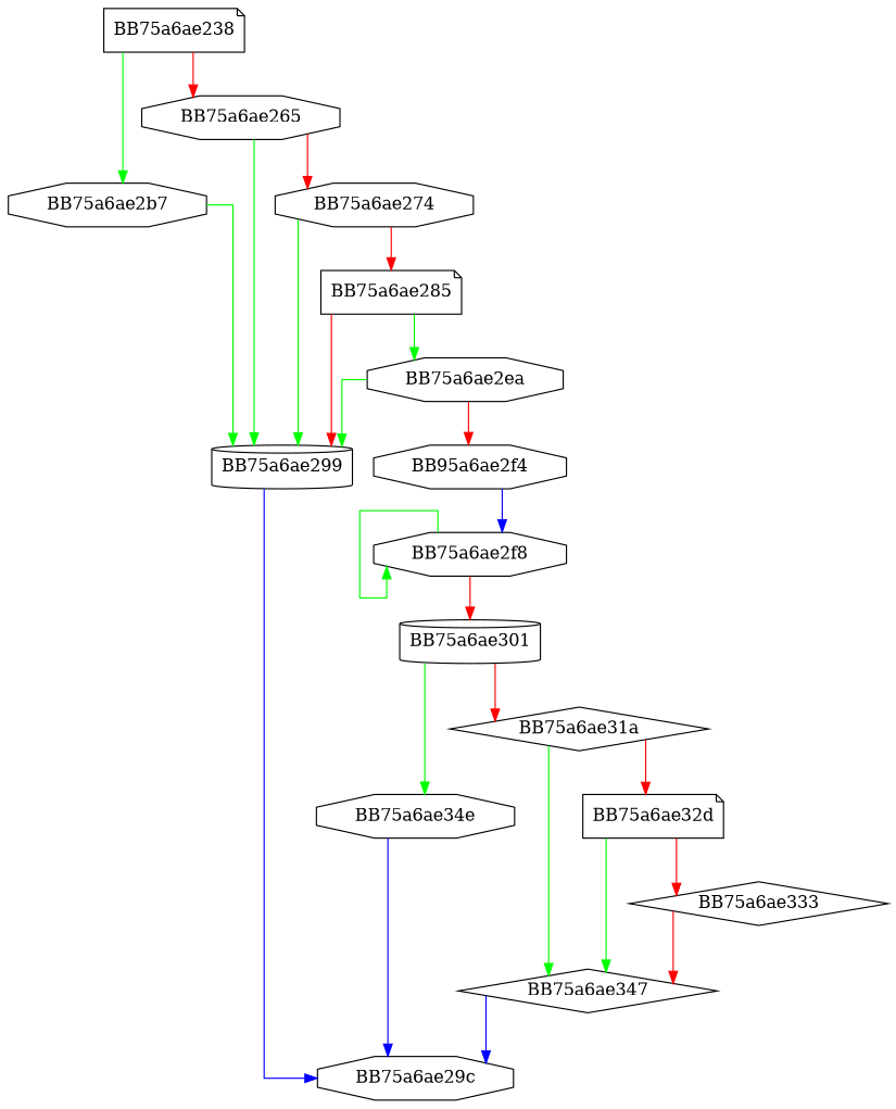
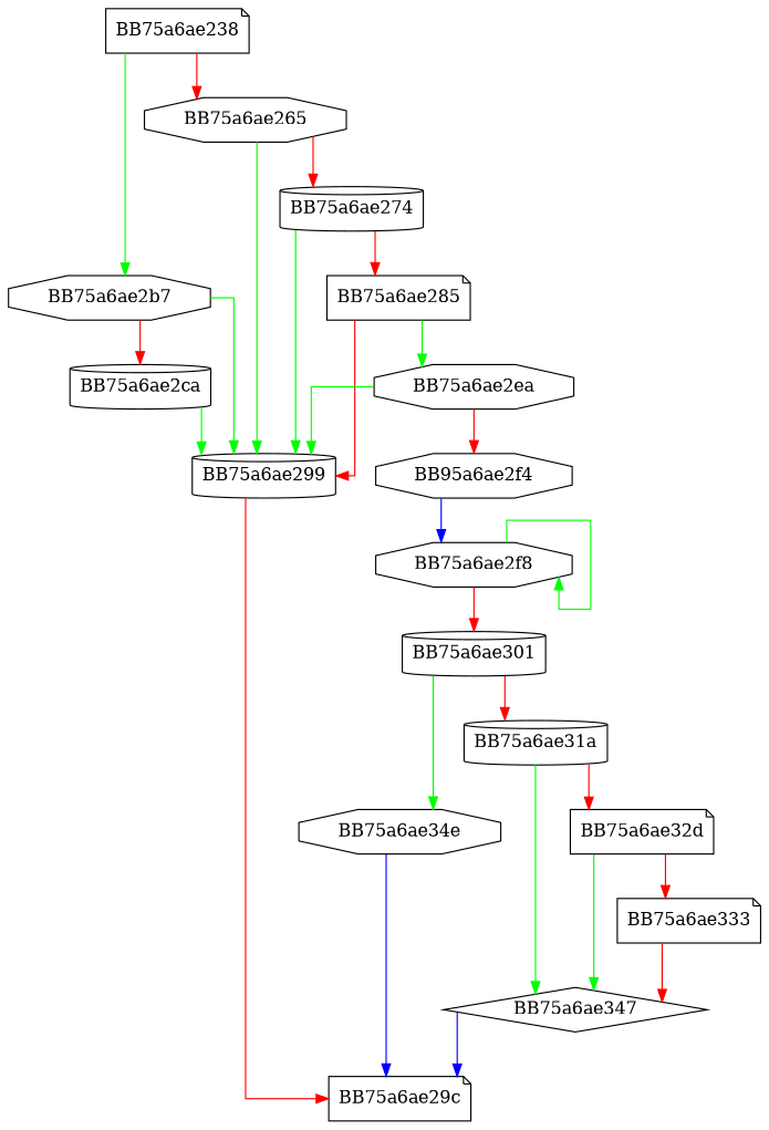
  digraph {
    splines=ortho
    node [shape=octagon]
    edge [color=green]
    BB75a6ae238 [shape=note]
    BB75a6ae2b7
    BB75a6ae265
    BB75a6ae299 [shape=cylinder]
-   BB75a6ae274
-   BB75a6ae29c
+   BB75a6ae2ca [shape=cylinder]
+   BB75a6ae274 [shape=cylinder]
+   BB75a6ae29c [shape=note]
    BB75a6ae285 [shape=note]
    BB75a6ae2ea
    n10 [label=BB95a6ae2f4]
    BB75a6ae2f8
    BB75a6ae301 [shape=cylinder]
    BB75a6ae34e
-   BB75a6ae31a [shape=diamond]
+   BB75a6ae31a [shape=cylinder]
    BB75a6ae347 [shape=diamond]
    BB75a6ae32d [shape=note]
-   BB75a6ae333 [shape=diamond]
+   BB75a6ae333 [shape=note]
    BB75a6ae238 -> BB75a6ae2b7
    BB75a6ae238 -> BB75a6ae265 [color=red]
    BB75a6ae2b7 -> BB75a6ae299
+   BB75a6ae2b7 -> BB75a6ae2ca [color=red]
    BB75a6ae265 -> BB75a6ae299
    BB75a6ae265 -> BB75a6ae274 [color=red]
-   BB75a6ae299 -> BB75a6ae29c [color=blue]
+   BB75a6ae299 -> BB75a6ae29c [color=red]
+   BB75a6ae2ca -> BB75a6ae299
    BB75a6ae274 -> BB75a6ae299
    BB75a6ae274 -> BB75a6ae285 [color=red]
    BB75a6ae285 -> BB75a6ae299 [color=red]
    BB75a6ae285 -> BB75a6ae2ea
    BB75a6ae2ea -> BB75a6ae299
    BB75a6ae2ea -> n10 [color=red]
    n10 -> BB75a6ae2f8 [color=blue]
    BB75a6ae2f8 -> BB75a6ae2f8
    BB75a6ae2f8 -> BB75a6ae301 [color=red]
    BB75a6ae301 -> BB75a6ae34e
    BB75a6ae301 -> BB75a6ae31a [color=red]
    BB75a6ae34e -> BB75a6ae29c [color=blue]
    BB75a6ae31a -> BB75a6ae347
    BB75a6ae31a -> BB75a6ae32d [color=red]
    BB75a6ae347 -> BB75a6ae29c [color=blue]
    BB75a6ae32d -> BB75a6ae347
    BB75a6ae32d -> BB75a6ae333 [color=red]
    BB75a6ae333 -> BB75a6ae347 [color=red]
  }
